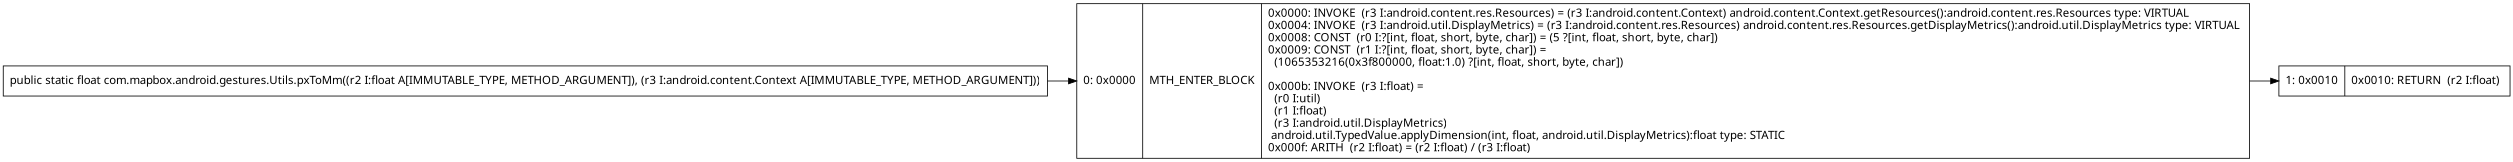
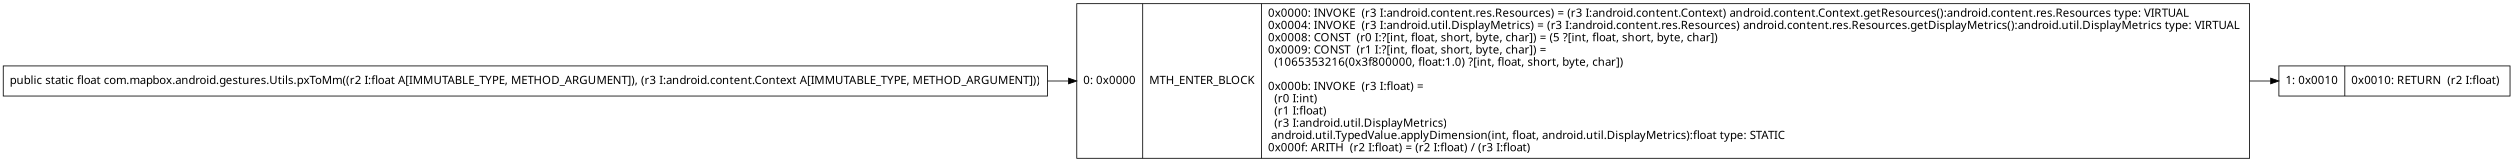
  digraph {
    rankdir=LR
    fontname="Noto Sans"
    node [shape=record fontname="Noto Sans"]
    edge [fontname="Noto Sans"]
-   n1 [label="{0\:\ 0x0000|MTH_ENTER_BLOCK\l|0x0000: INVOKE  (r3 I:android.content.res.Resources) = (r3 I:android.content.Context) android.content.Context.getResources():android.content.res.Resources type: VIRTUAL \l0x0004: INVOKE  (r3 I:android.util.DisplayMetrics) = (r3 I:android.content.res.Resources) android.content.res.Resources.getDisplayMetrics():android.util.DisplayMetrics type: VIRTUAL \l0x0008: CONST  (r0 I:?[int, float, short, byte, char]) = (5 ?[int, float, short, byte, char]) \l0x0009: CONST  (r1 I:?[int, float, short, byte, char]) = \l  (1065353216(0x3f800000, float:1.0) ?[int, float, short, byte, char])\l \l0x000b: INVOKE  (r3 I:float) = \l  (r0 I:util)\l  (r1 I:float)\l  (r3 I:android.util.DisplayMetrics)\l android.util.TypedValue.applyDimension(int, float, android.util.DisplayMetrics):float type: STATIC \l0x000f: ARITH  (r2 I:float) = (r2 I:float) \/ (r3 I:float) \l}"]
+   n1 [label="{0\:\ 0x0000|MTH_ENTER_BLOCK\l|0x0000: INVOKE  (r3 I:android.content.res.Resources) = (r3 I:android.content.Context) android.content.Context.getResources():android.content.res.Resources type: VIRTUAL \l0x0004: INVOKE  (r3 I:android.util.DisplayMetrics) = (r3 I:android.content.res.Resources) android.content.res.Resources.getDisplayMetrics():android.util.DisplayMetrics type: VIRTUAL \l0x0008: CONST  (r0 I:?[int, float, short, byte, char]) = (5 ?[int, float, short, byte, char]) \l0x0009: CONST  (r1 I:?[int, float, short, byte, char]) = \l  (1065353216(0x3f800000, float:1.0) ?[int, float, short, byte, char])\l \l0x000b: INVOKE  (r3 I:float) = \l  (r0 I:int)\l  (r1 I:float)\l  (r3 I:android.util.DisplayMetrics)\l android.util.TypedValue.applyDimension(int, float, android.util.DisplayMetrics):float type: STATIC \l0x000f: ARITH  (r2 I:float) = (r2 I:float) \/ (r3 I:float) \l}"]
    n2 [label="{1\:\ 0x0010|0x0010: RETURN  (r2 I:float) \l}"]
    n3 [label="{public static float com.mapbox.android.gestures.Utils.pxToMm((r2 I:float A[IMMUTABLE_TYPE, METHOD_ARGUMENT]), (r3 I:android.content.Context A[IMMUTABLE_TYPE, METHOD_ARGUMENT])) }"]
    n1 -> n2
    n3 -> n1
  }
